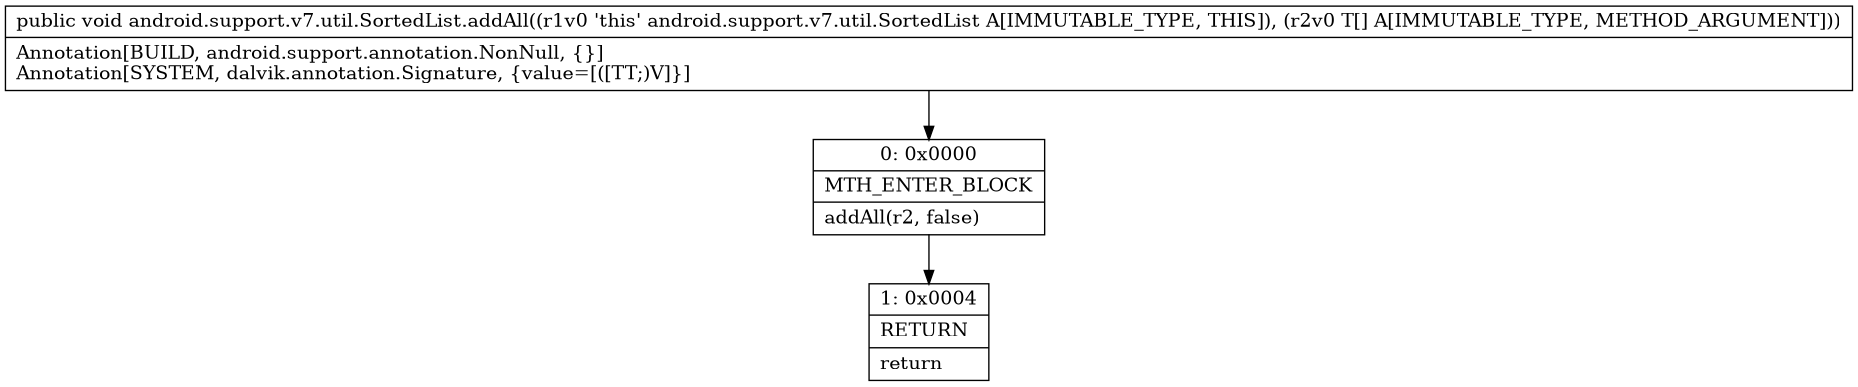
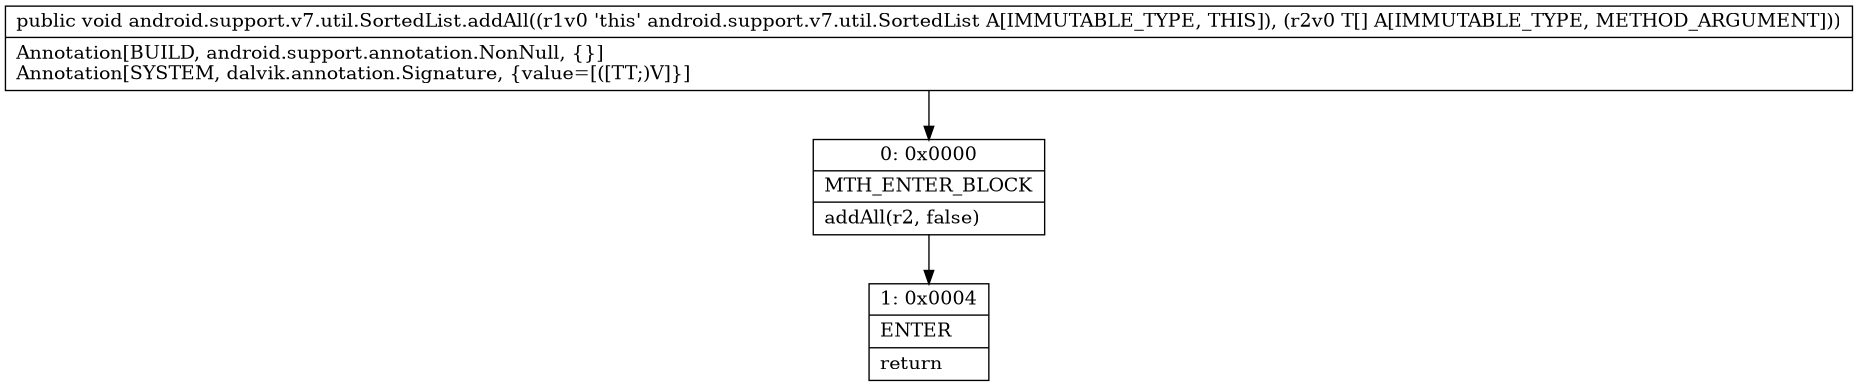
  digraph {
    node [shape=record]
    n1 [label="{0\:\ 0x0000|MTH_ENTER_BLOCK\l|addAll(r2, false)\l}"]
-   n2 [label="{1\:\ 0x0004|RETURN\l|return\l}"]
+   n2 [label="{1\:\ 0x0004|ENTER\l|return\l}"]
    n3 [label="{public void android.support.v7.util.SortedList.addAll((r1v0 'this' android.support.v7.util.SortedList A[IMMUTABLE_TYPE, THIS]), (r2v0 T[] A[IMMUTABLE_TYPE, METHOD_ARGUMENT]))  | Annotation[BUILD, android.support.annotation.NonNull, \{\}]\lAnnotation[SYSTEM, dalvik.annotation.Signature, \{value=[([TT;)V]\}]\l}"]
    n1 -> n2
    n3 -> n1
  }
